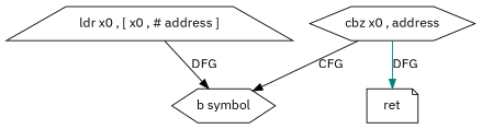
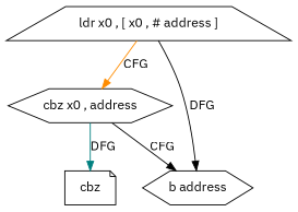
  digraph {
    fontname="IBM Plex Sans"
    node [fontname="IBM Plex Sans" shape=hexagon]
    edge [color=black fontname="IBM Plex Sans"]
    n1 [label="ldr x0 , [ x0 , # address ]" shape=trapezium]
    n2 [label="cbz x0 , address"]
-   n3 [label="b symbol"]
-   n4 [label=ret shape=note]
+   n3 [label="b address"]
+   n4 [label=cbz shape=note]
+   n1 -> n2 [color=darkorange label=CFG]
    n1 -> n3 [label=DFG]
    n2 -> n3 [label=CFG]
    n2 -> n4 [color=teal label=DFG]
  }
